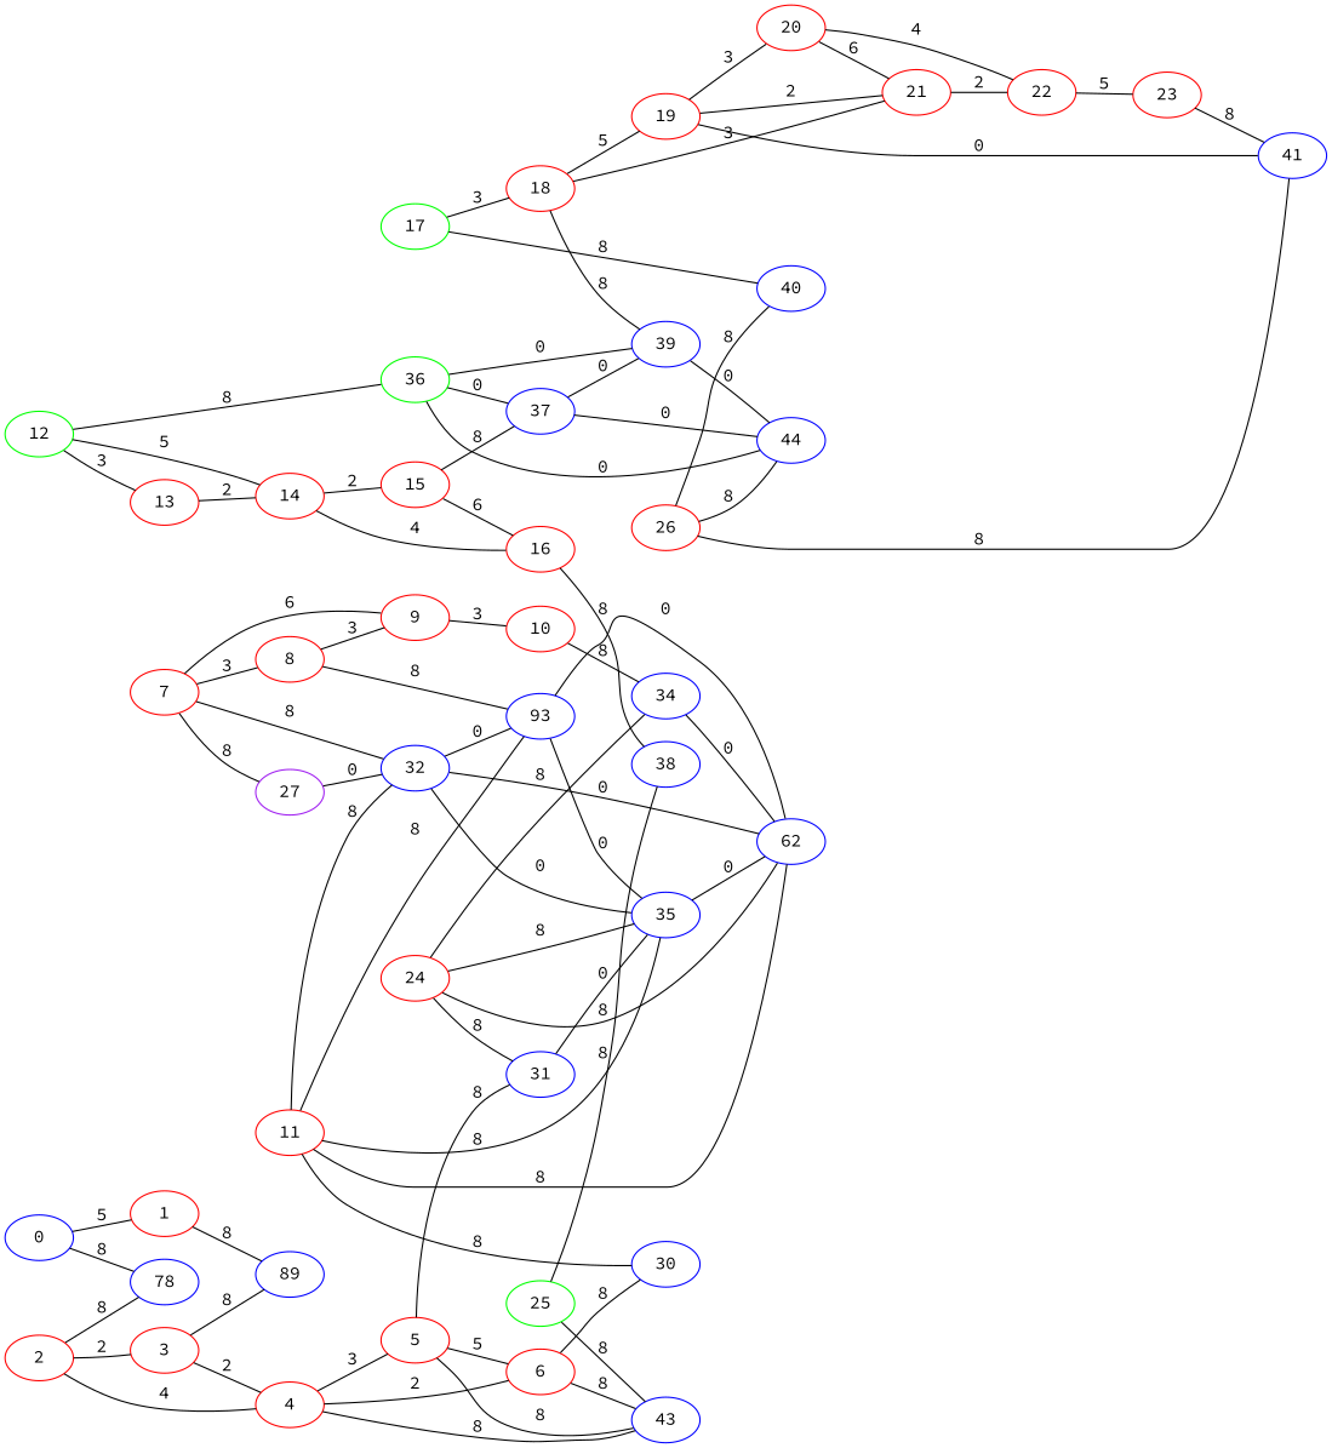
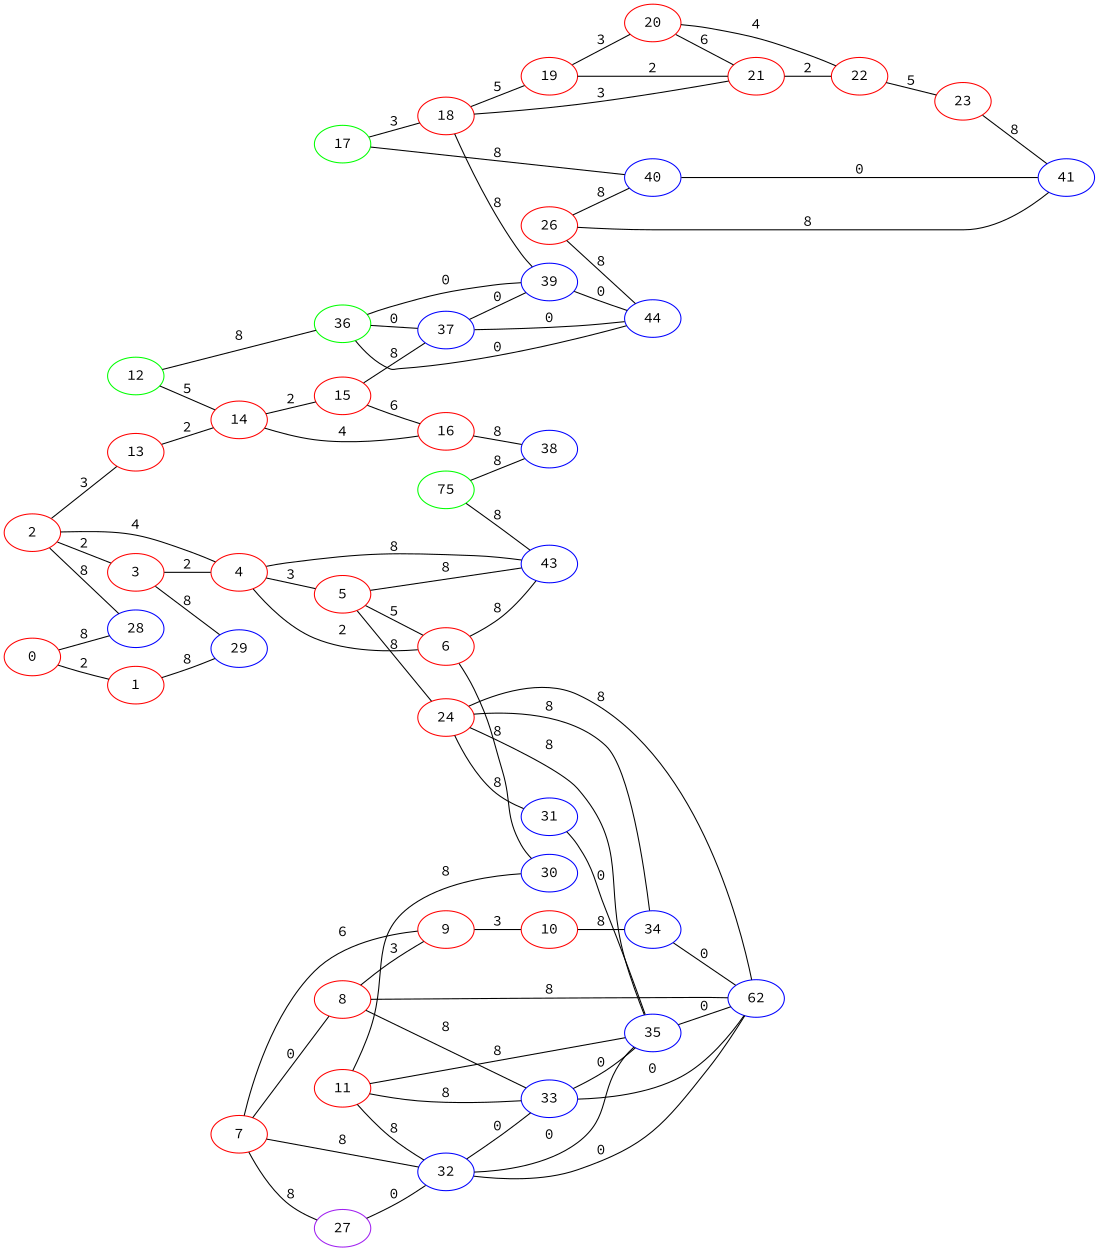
  graph {
    fontname="Source Code Pro"
    rankdir=LR
    node [color=red fontname="Source Code Pro" weight=1]
    edge [fontname="Source Code Pro"]
-   0 [color=blue]
+   0
    1
-   28 [color=blue weight=3 label=78]
-   29 [color=blue weight=3 label=89]
+   28 [color=blue weight=3]
+   29 [color=blue weight=3]
    2
    3
    4
    5
    6
    43 [color=blue weight=3]
    31 [color=blue weight=3]
    30 [color=blue weight=3]
    35 [color=blue weight=3]
    7
    8
    9
    27 [color=purple weight=4]
    32 [color=blue weight=3]
-   33 [color=blue weight=3 label=93]
+   33 [color=blue weight=3]
    10
    n21 [color=blue label=62 weight=3]
    34 [color=blue weight=3]
    11
    12 [color=green weight=2]
    13
    14
    36 [color=green weight=3]
    15
    16
    39 [color=blue weight=3]
    37 [color=blue weight=3]
    44 [color=blue weight=3]
    38 [color=blue weight=3]
    17 [color=green weight=2]
    18
    40 [color=blue weight=3]
    19
    21
    41 [color=blue weight=3]
    20
    22
    23
    24
-   25 [color=green weight=2]
+   25 [color=green weight=2 label=75]
    26
-   0 -- 1 [label=5]
+   0 -- 1 [label=2]
    0 -- 28 [label=8]
    1 -- 29 [label=8]
    2 -- 28 [label=8]
    2 -- 3 [label=2]
    2 -- 4 [label=4]
    3 -- 29 [label=8]
    3 -- 4 [label=2]
    4 -- 5 [label=3]
    4 -- 6 [label=2]
    4 -- 43 [label=8]
    5 -- 6 [label=5]
    5 -- 43 [label=8]
-   5 -- 31 [label=8]
+   5 -- 24 [label=8]
    6 -- 43 [label=8]
    6 -- 30 [label=8]
    31 -- 35 [label=0]
    35 -- n21 [label=0]
-   7 -- 8 [label=3]
+   7 -- 8 [label=0]
    7 -- 9 [label=6]
    7 -- 27 [label=8]
    7 -- 32 [label=8]
    8 -- 9 [label=3]
    8 -- 33 [label=8]
    9 -- 10 [label=3]
    27 -- 32 [label=0]
    32 -- 35 [label=0]
    32 -- 33 [label=0]
    32 -- n21 [label=0]
    33 -- 35 [label=0]
    33 -- n21 [label=0]
    10 -- 34 [label=8]
    34 -- n21 [label=0]
    11 -- 30 [label=8]
    11 -- 35 [label=8]
    11 -- 32 [label=8]
    11 -- 33 [label=8]
-   11 -- n21 [label=8]
-   12 -- 13 [label=3]
+   8 -- n21 [label=8]
+   2 -- 13 [label=3]
    12 -- 14 [label=5]
    12 -- 36 [label=8]
    13 -- 14 [label=2]
    14 -- 15 [label=2]
    14 -- 16 [label=4]
    36 -- 39 [label=0]
    36 -- 37 [label=0]
    36 -- 44 [label=0]
    15 -- 16 [label=6]
    15 -- 37 [label=8]
    16 -- 38 [label=8]
    39 -- 44 [label=0]
    37 -- 39 [label=0]
    37 -- 44 [label=0]
    17 -- 18 [label=3]
    17 -- 40 [label=8]
    18 -- 39 [label=8]
    18 -- 19 [label=5]
    18 -- 21 [label=3]
-   19 -- 41 [label=0]
+   40 -- 41 [label=0]
    19 -- 21 [label=2]
    19 -- 20 [label=3]
    21 -- 22 [label=2]
    20 -- 21 [label=6]
    20 -- 22 [label=4]
    22 -- 23 [label=5]
    23 -- 41 [label=8]
    24 -- 31 [label=8]
    24 -- 35 [label=8]
    24 -- n21 [label=8]
    24 -- 34 [label=8]
    25 -- 43 [label=8]
    25 -- 38 [label=8]
    26 -- 44 [label=8]
    26 -- 40 [label=8]
    26 -- 41 [label=8]
  }
